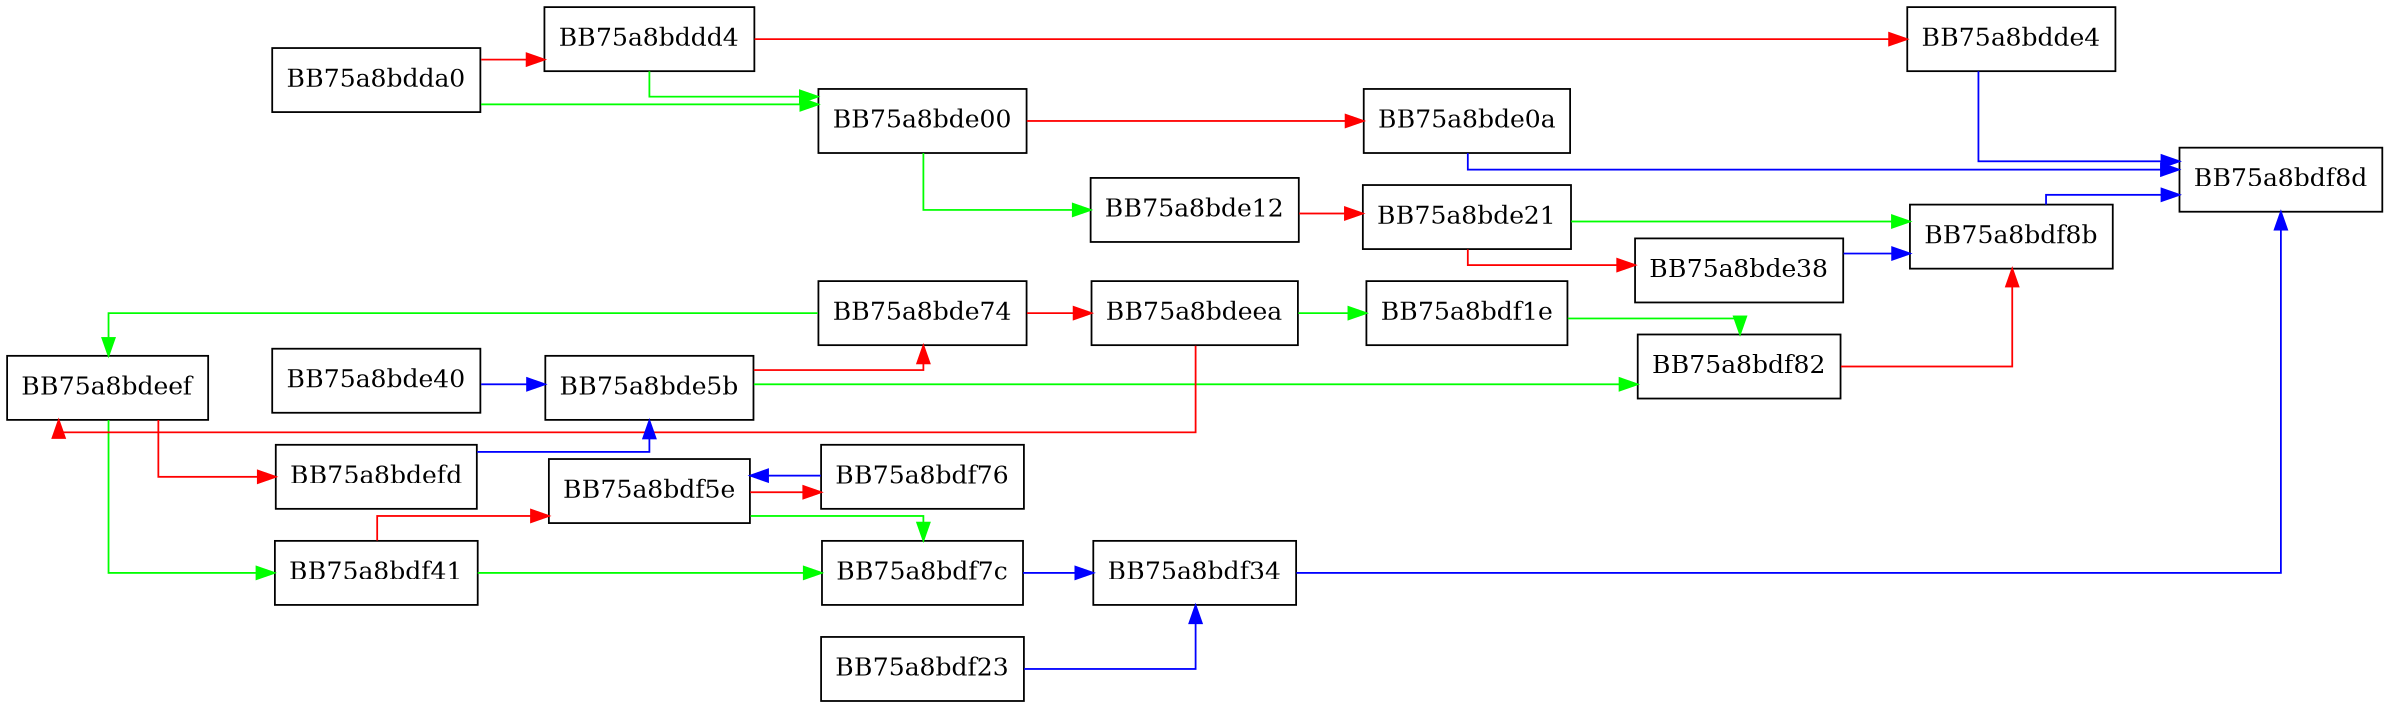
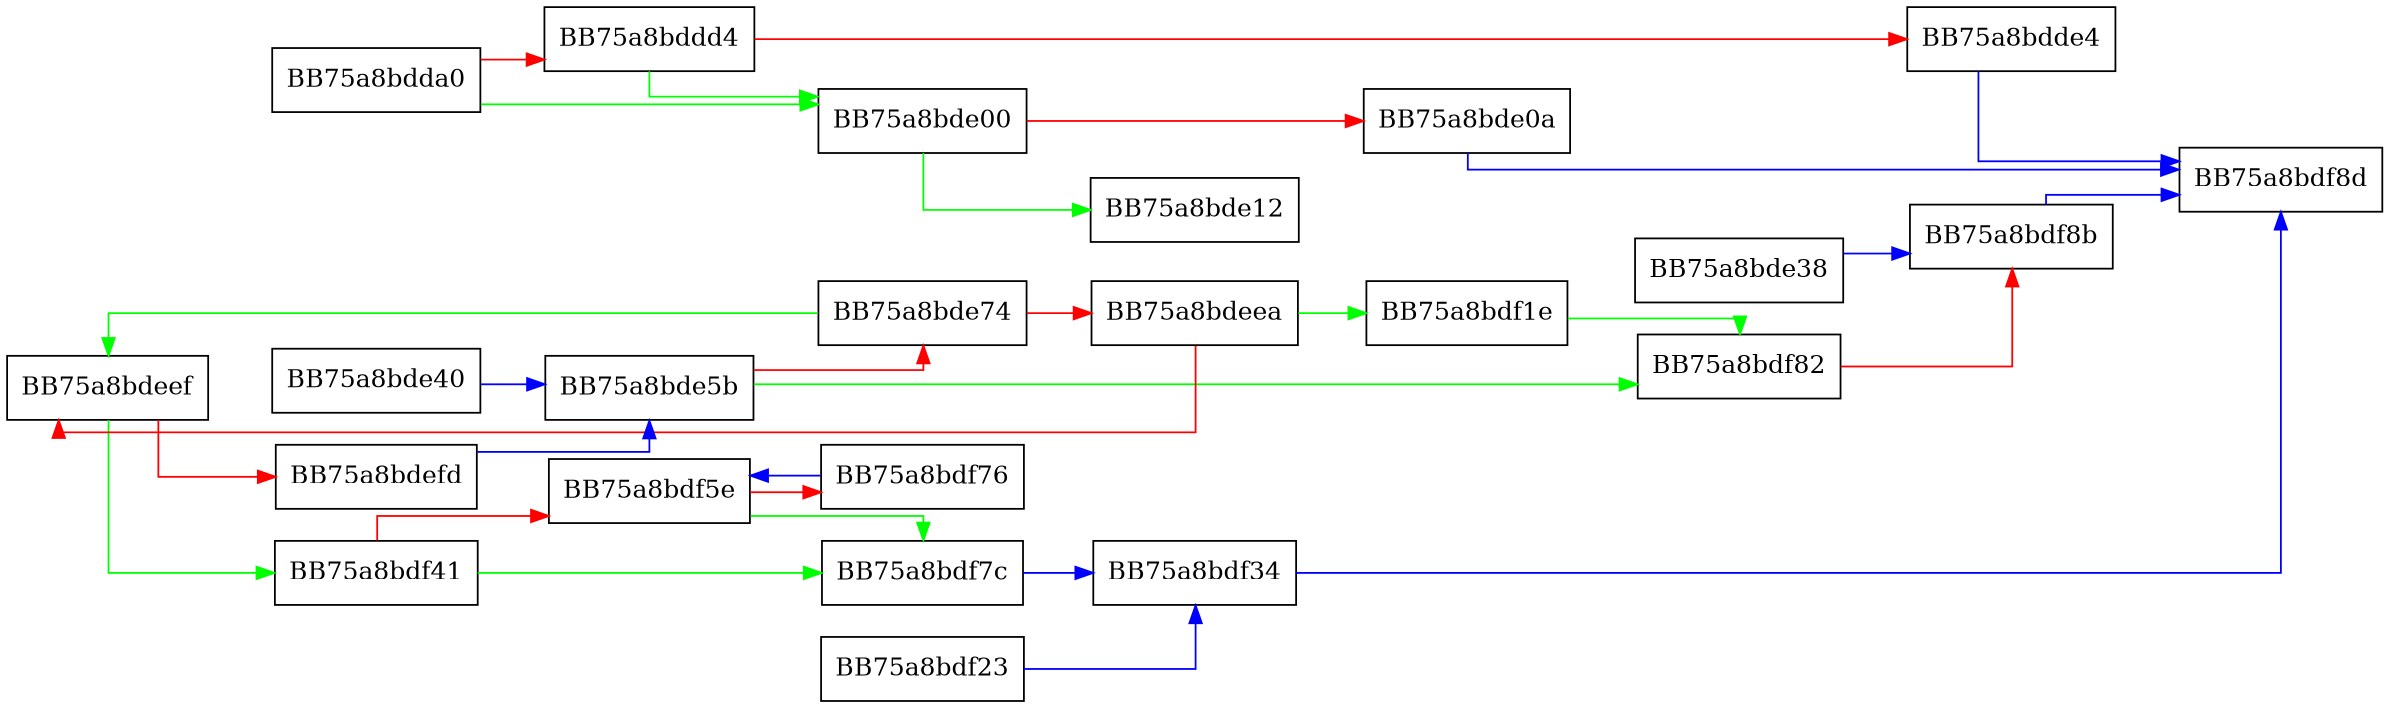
  digraph {
    rankdir=LR
    splines=ortho
    node [shape=box]
    edge [color=red]
    BB75a8bdda0
    BB75a8bde00
    BB75a8bddd4
    BB75a8bde12
    BB75a8bde0a
    BB75a8bdde4
-   BB75a8bde21
    BB75a8bdf8d
    BB75a8bde40
    BB75a8bde5b
    BB75a8bdf8b
    BB75a8bde38
    BB75a8bdf82
    BB75a8bde74
    BB75a8bdeef
    BB75a8bdeea
    BB75a8bdf41
    BB75a8bdefd
    BB75a8bdf1e
    BB75a8bdf7c
    BB75a8bdf5e
    BB75a8bdf23
    BB75a8bdf34
    BB75a8bdf76
    BB75a8bdda0 -> BB75a8bde00 [color=green]
    BB75a8bdda0 -> BB75a8bddd4
    BB75a8bde00 -> BB75a8bde12 [color=green]
    BB75a8bde00 -> BB75a8bde0a
    BB75a8bddd4 -> BB75a8bde00 [color=green]
    BB75a8bddd4 -> BB75a8bdde4
-   BB75a8bde12 -> BB75a8bde21
    BB75a8bde0a -> BB75a8bdf8d [color=blue]
    BB75a8bdde4 -> BB75a8bdf8d [color=blue]
-   BB75a8bde21 -> BB75a8bdf8b [color=green]
-   BB75a8bde21 -> BB75a8bde38
    BB75a8bde40 -> BB75a8bde5b [color=blue]
    BB75a8bde5b -> BB75a8bdf82 [color=green]
    BB75a8bde5b -> BB75a8bde74
    BB75a8bdf8b -> BB75a8bdf8d [color=blue]
    BB75a8bde38 -> BB75a8bdf8b [color=blue]
    BB75a8bdf82 -> BB75a8bdf8b
    BB75a8bde74 -> BB75a8bdeef [color=green]
    BB75a8bde74 -> BB75a8bdeea
    BB75a8bdeef -> BB75a8bdf41 [color=green]
    BB75a8bdeef -> BB75a8bdefd
    BB75a8bdeea -> BB75a8bdeef
    BB75a8bdeea -> BB75a8bdf1e [color=green]
    BB75a8bdf41 -> BB75a8bdf7c [color=green]
    BB75a8bdf41 -> BB75a8bdf5e
    BB75a8bdefd -> BB75a8bde5b [color=blue]
    BB75a8bdf1e -> BB75a8bdf82 [color=green]
    BB75a8bdf7c -> BB75a8bdf34 [color=blue]
    BB75a8bdf5e -> BB75a8bdf7c [color=green]
    BB75a8bdf5e -> BB75a8bdf76
    BB75a8bdf23 -> BB75a8bdf34 [color=blue]
    BB75a8bdf34 -> BB75a8bdf8d [color=blue]
    BB75a8bdf76 -> BB75a8bdf5e [color=blue]
  }
